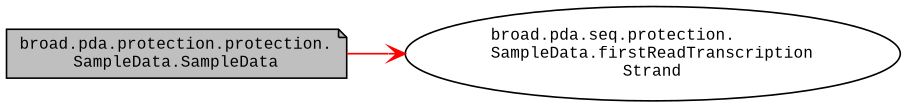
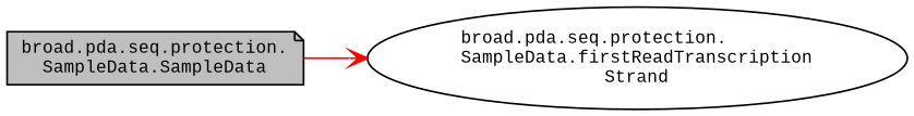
  digraph {
    rankdir=LR
    fontname="Liberation Mono"
    node [color=black fontname="Liberation Mono" fontsize=10 style=filled]
-   n1 [fillcolor=grey75 fontcolor=black height=0.2 label="broad.pda.protection.protection.\lSampleData.SampleData" shape=note width=0.4]
+   n1 [fillcolor=grey75 fontcolor=black height=0.2 label="broad.pda.seq.protection.\lSampleData.SampleData" shape=note width=0.4]
    n2 [fillcolor=white height=0.2 label="broad.pda.seq.protection.\lSampleData.firstReadTranscription\lStrand" shape=ellipse width=0.4]
    n1 -> n2 [color=red fontname="Liberation Mono" fontsize=10 labelfontname=Helvetica labelfontsize=10 style=solid arrowhead=vee]
  }
